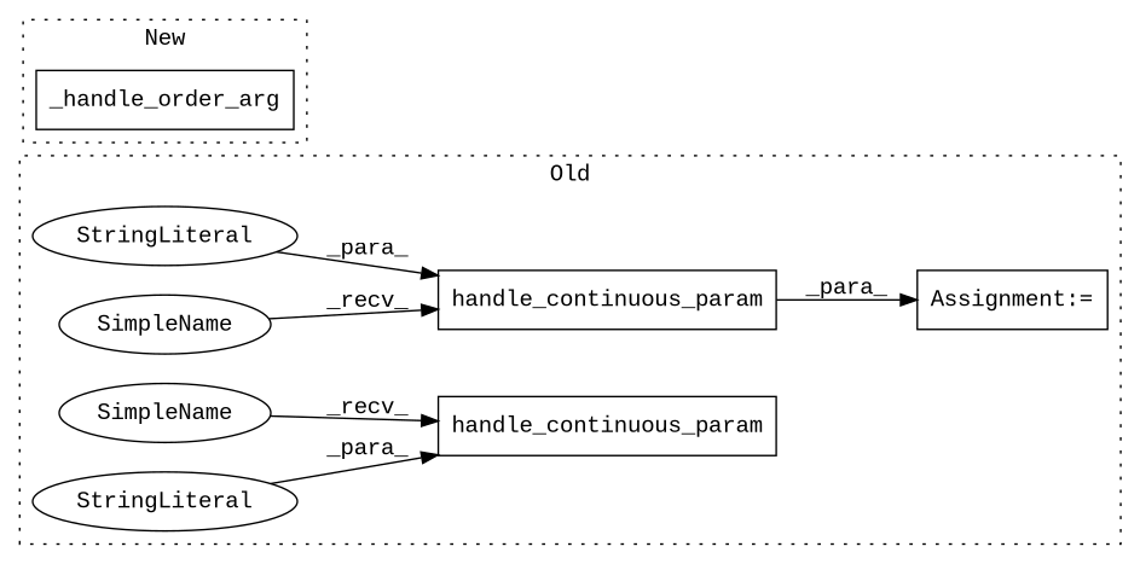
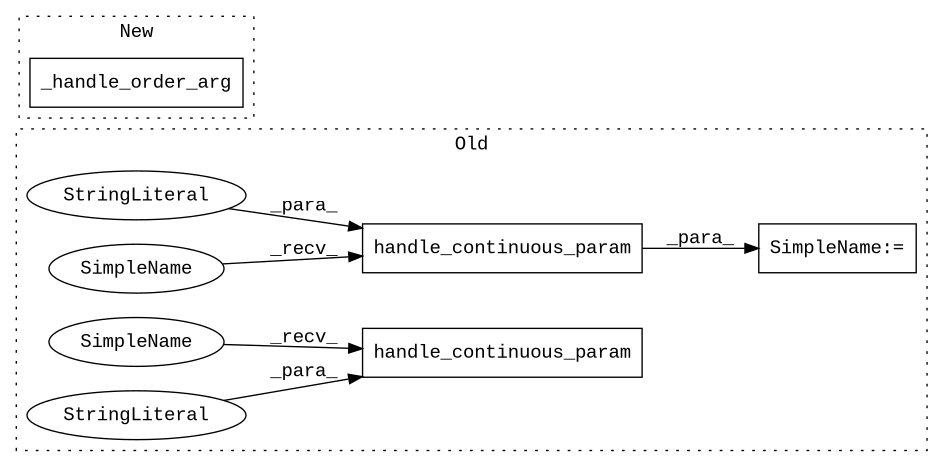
  digraph {
    fontname="Liberation Mono"
    rankdir=LR
    node [a=32 fontname="Liberation Mono" l="24,1" shape=box]
    edge [fontname="Liberation Mono"]
    n1 [label=handle_continuous_param s="3706,3769"]
    n2 [a=45 l=20 label=StringLiteral s=3749 shape=ellipse]
-   n3 [a=7 l=1 label="Assignment:=" s=3694]
+   n3 [a=7 l=1 label="SimpleName:=" s=3694]
    n4 [label=handle_continuous_param s="3147,3202"]
    n5 [a=45 l=16 label=StringLiteral s=3186 shape=ellipse]
    n6 [a=42 l=10 label=SimpleName s=3695 shape=ellipse]
    n7 [a=42 l=10 label=SimpleName s=3136 shape=ellipse]
    n8 [l="18,1" label=_handle_order_arg s="21865,21896"]
    subgraph cluster_1 {
      label=Old
      style=dotted
      n1
      n2
      n3
      n4
      n5
      n6
      n7
    }
    subgraph cluster_2 {
      label=New
      style=dotted
      n8
    }
    n1 -> n3 [label=_para_]
    n2 -> n1 [label=_para_]
    n5 -> n4 [label=_para_]
    n6 -> n1 [label=_recv_]
    n7 -> n4 [label=_recv_]
  }
